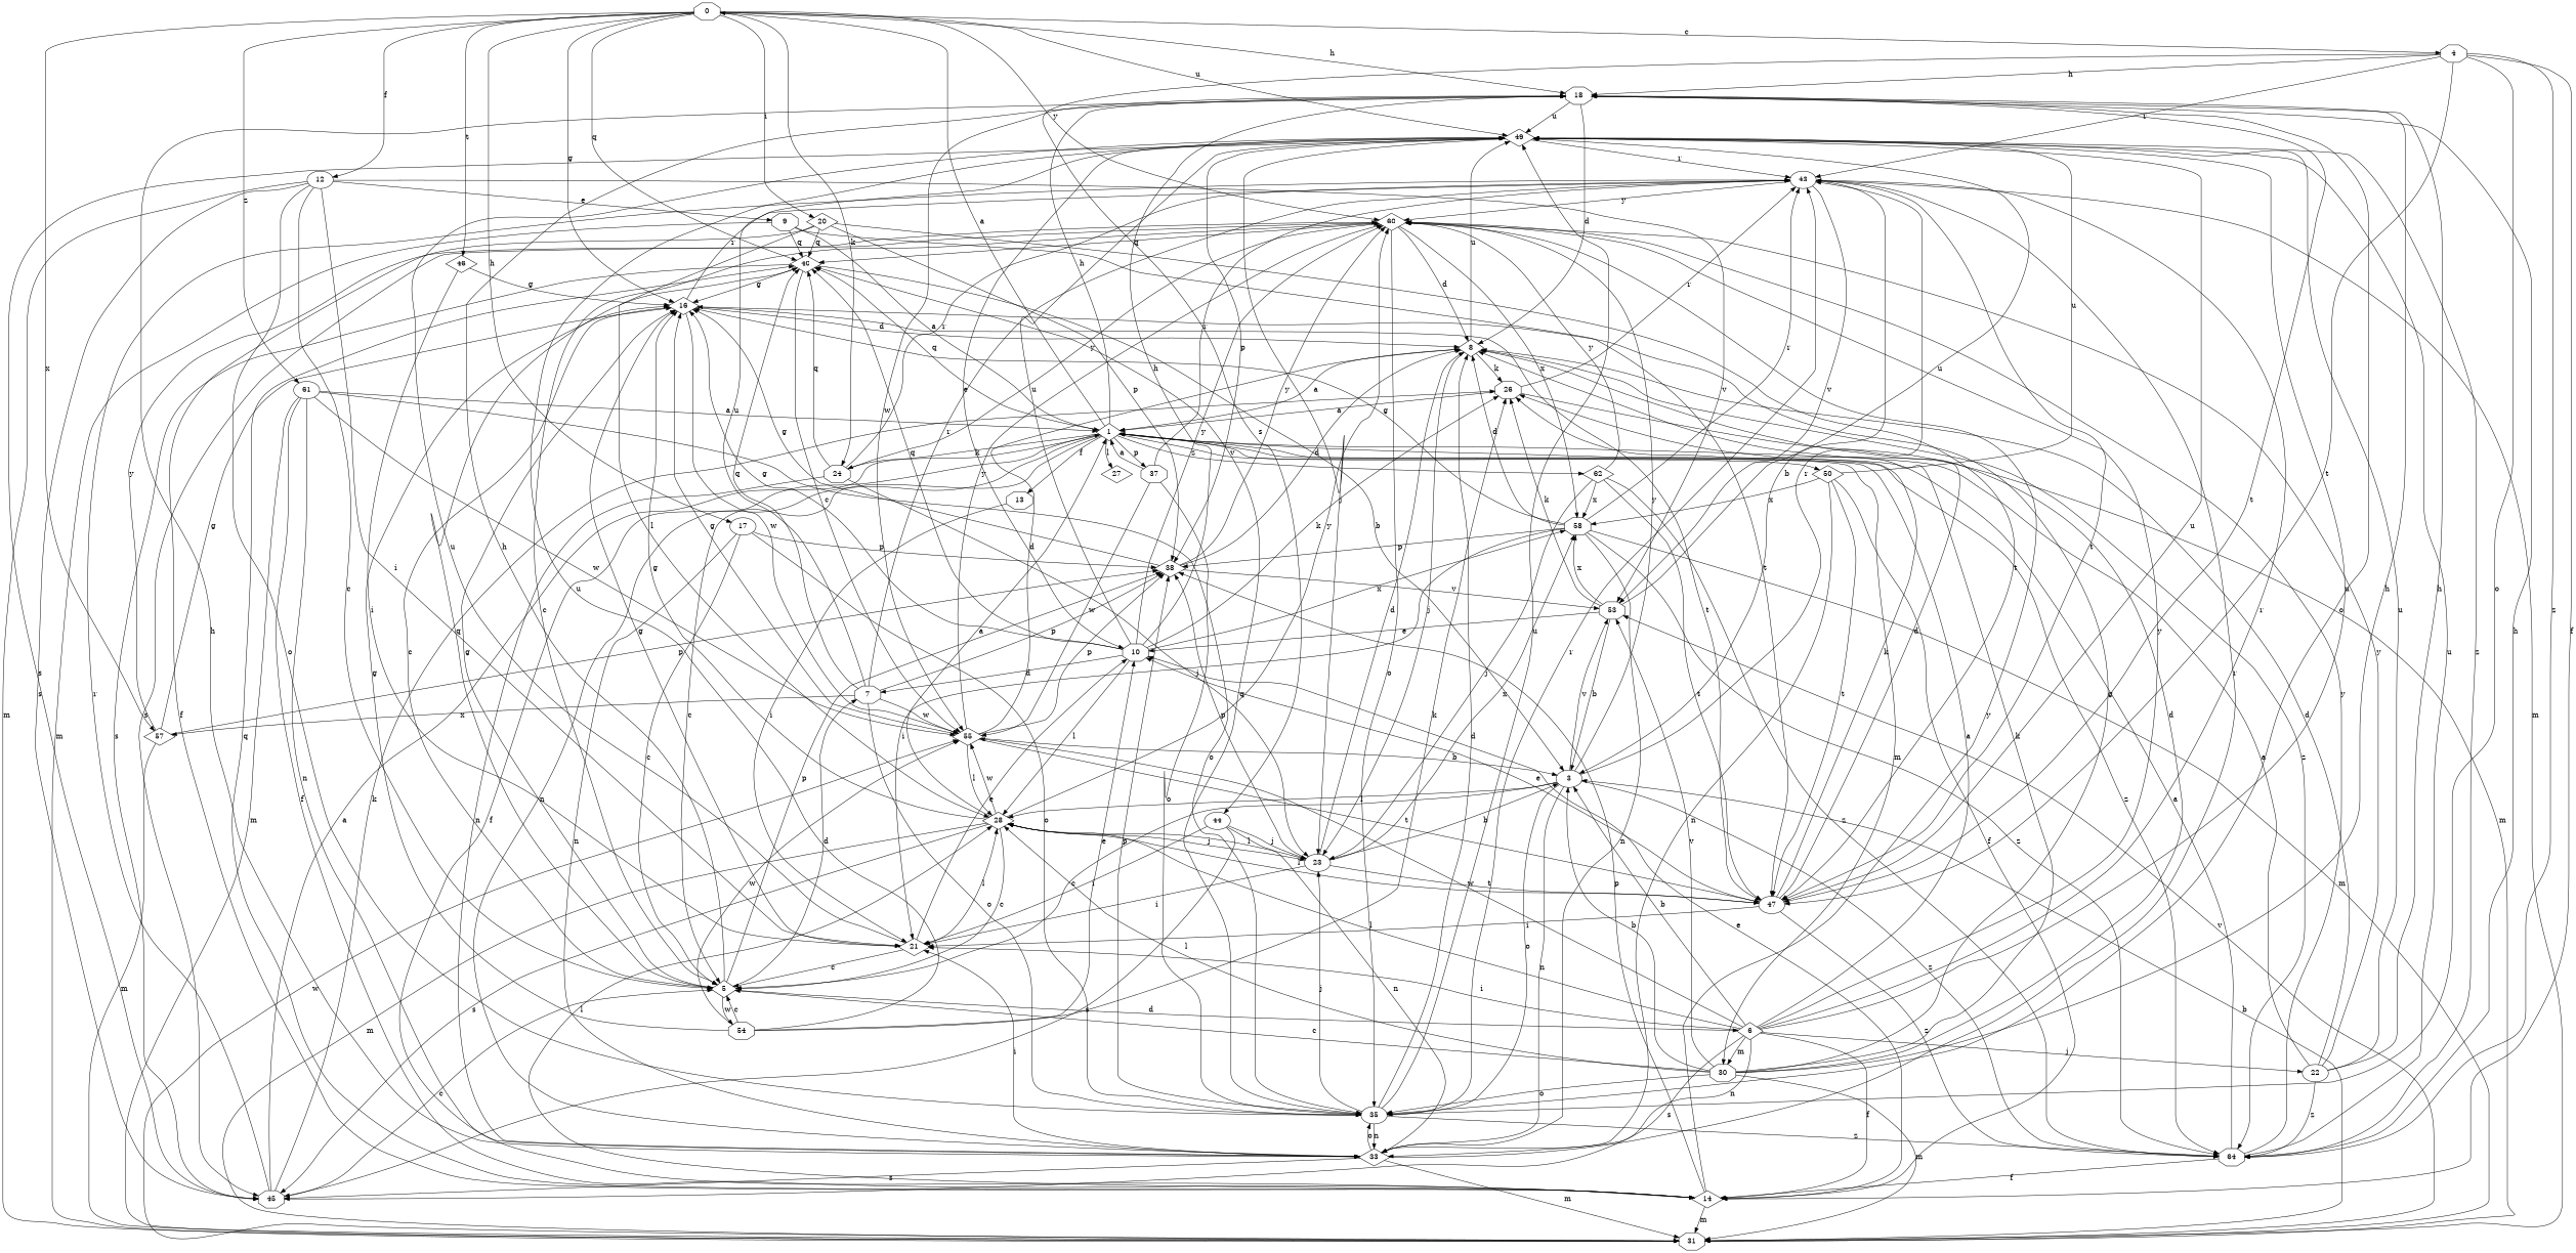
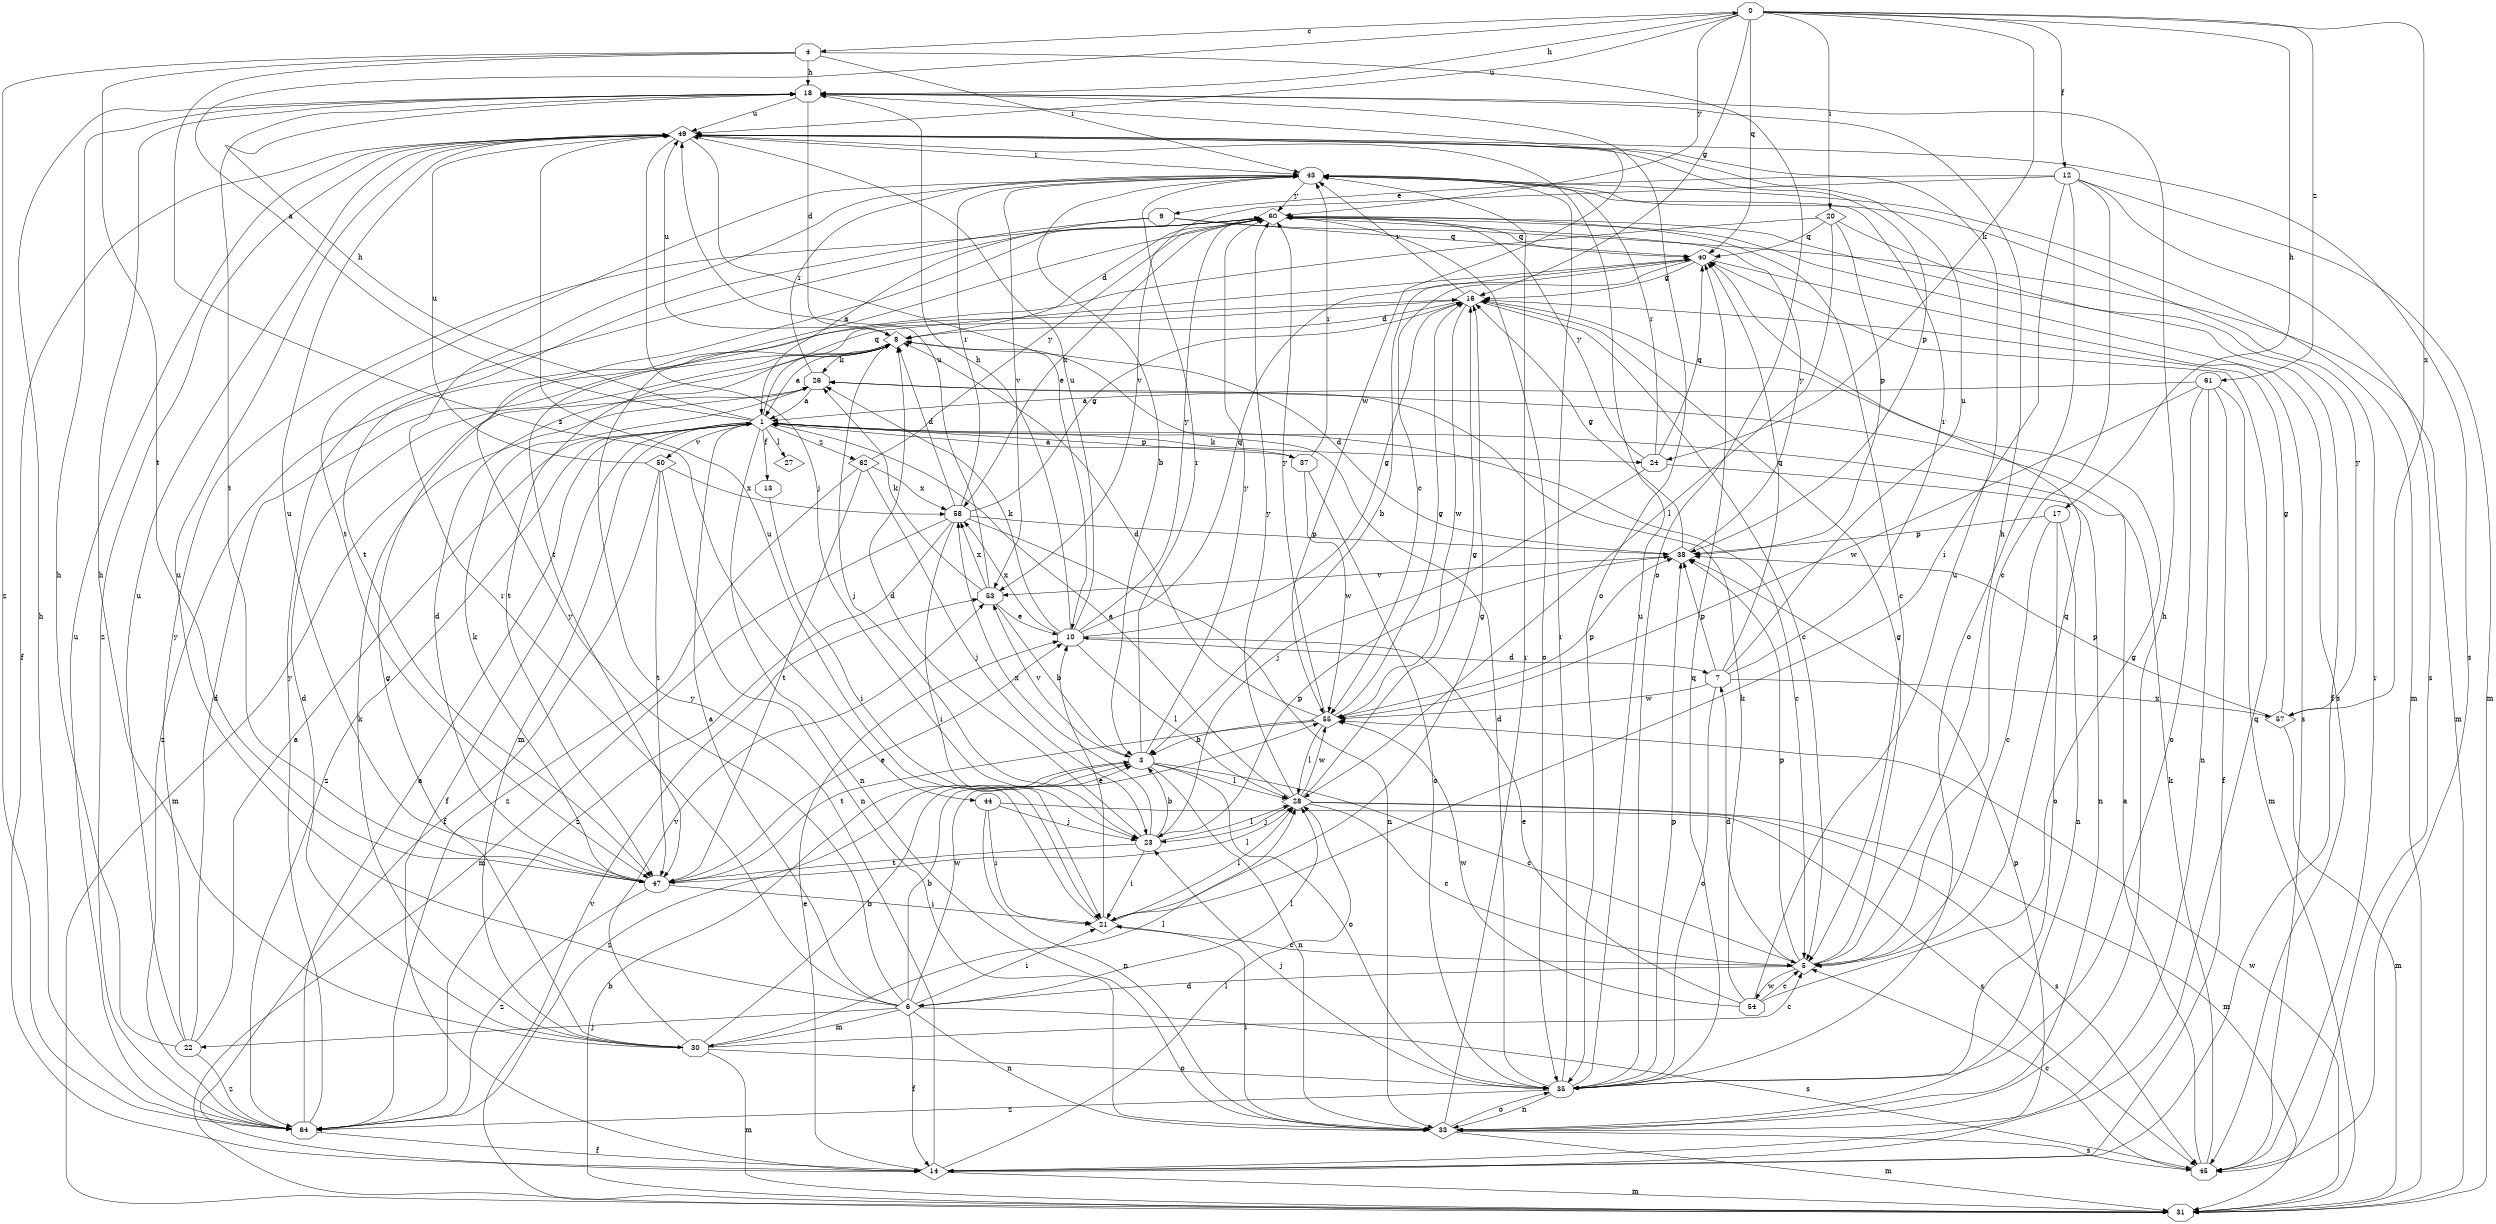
  strict digraph {
    node [shape=diamond]
    0 [shape=octagon]
    4 [shape=octagon]
    12 [shape=ellipse]
    16
    17 [shape=ellipse]
    18 [shape=octagon]
    20
    24 [shape=octagon]
    40
-   46
    49
    57
    60
    61 [shape=ellipse]
    43 [shape=ellipse]
    64 [shape=octagon]
    35 [shape=ellipse]
    44 [shape=ellipse]
    47 [shape=ellipse]
    5
    53 [shape=octagon]
    21
    45 [shape=octagon]
    9 [shape=octagon]
    31 [shape=octagon]
    55
    8
    33
    38
    14
    28
    23 [shape=ellipse]
    3 [shape=ellipse]
    10 [shape=octagon]
    58 [shape=octagon]
    1
    13 [shape=octagon]
    27
    30 [shape=octagon]
    37 [shape=octagon]
    50
    62
    6
    7 [shape=octagon]
    54 [shape=octagon]
    26 [shape=octagon]
    22 [shape=ellipse]
    0 -> 4 [label=c]
    0 -> 12 [label=f]
    0 -> 16 [label=g]
    0 -> 17 [label=h]
    0 -> 18 [label=h]
    0 -> 20 [label=i]
    0 -> 24 [label=k]
    0 -> 40 [label=q]
-   0 -> 46 [label=t]
    0 -> 49 [label=u]
    0 -> 57 [label=x]
    0 -> 60 [label=y]
    0 -> 61 [label=z]
    4 -> 18 [label=h]
    4 -> 43 [label=r]
    4 -> 64 [label=z]
    4 -> 35 [label=o]
    4 -> 44 [label=s]
    4 -> 47 [label=t]
    12 -> 35 [label=o]
    12 -> 5 [label=c]
    12 -> 53 [label=v]
    12 -> 21 [label=i]
    12 -> 45 [label=s]
    12 -> 9 [label=e]
    12 -> 31 [label=m]
    16 -> 43 [label=r]
    16 -> 47 [label=t]
    16 -> 5 [label=c]
    16 -> 55 [label=w]
    16 -> 8 [label=d]
    17 -> 35 [label=o]
    17 -> 5 [label=c]
    17 -> 33 [label=n]
    17 -> 38 [label=p]
    18 -> 49 [label=u]
    18 -> 35 [label=o]
    18 -> 47 [label=t]
    18 -> 55 [label=w]
    18 -> 8 [label=d]
    20 -> 40 [label=q]
    20 -> 47 [label=t]
    20 -> 38 [label=p]
    20 -> 14 [label=f]
    20 -> 28 [label=l]
    24 -> 40 [label=q]
    24 -> 60 [label=y]
    24 -> 43 [label=r]
    24 -> 33 [label=n]
    24 -> 23 [label=j]
    40 -> 16 [label=g]
    40 -> 45 [label=s]
    40 -> 55 [label=c]
    40 -> 3 [label=b]
-   46 -> 16 [label=g]
-   46 -> 21 [label=i]
    49 -> 43 [label=r]
    49 -> 64 [label=z]
    49 -> 45 [label=s]
    49 -> 38 [label=p]
-   4 -> 14 [label=f]
+   49 -> 14 [label=f]
    49 -> 23 [label=j]
    49 -> 10 [label=e]
    57 -> 16 [label=g]
    57 -> 60 [label=y]
    57 -> 31 [label=m]
    57 -> 38 [label=p]
    60 -> 40 [label=q]
    60 -> 35 [label=o]
    60 -> 5 [label=c]
    60 -> 45 [label=s]
    60 -> 8 [label=d]
    60 -> 58 [label=x]
    61 -> 35 [label=o]
    61 -> 31 [label=m]
    61 -> 55 [label=w]
    61 -> 33 [label=n]
    61 -> 14 [label=f]
    61 -> 1 [label=a]
    43 -> 60 [label=y]
    43 -> 47 [label=t]
    43 -> 53 [label=v]
    43 -> 31 [label=m]
    43 -> 3 [label=b]
    64 -> 18 [label=h]
    64 -> 49 [label=u]
    64 -> 60 [label=y]
    64 -> 14 [label=f]
    64 -> 1 [label=a]
    35 -> 40 [label=q]
    35 -> 49 [label=u]
    35 -> 43 [label=r]
    35 -> 64 [label=z]
    35 -> 8 [label=d]
    35 -> 33 [label=n]
    35 -> 38 [label=p]
    35 -> 23 [label=j]
    44 -> 21 [label=i]
    44 -> 45 [label=s]
    44 -> 33 [label=n]
    44 -> 23 [label=j]
    47 -> 49 [label=u]
    47 -> 64 [label=z]
    47 -> 21 [label=i]
    47 -> 8 [label=d]
    47 -> 28 [label=l]
    47 -> 10 [label=e]
    47 -> 26 [label=k]
    5 -> 16 [label=g]
    5 -> 18 [label=h]
    5 -> 40 [label=q]
    5 -> 38 [label=p]
    5 -> 6 [label=d]
    5 -> 7 [label=d]
    5 -> 54 [label=w]
    53 -> 49 [label=u]
    53 -> 3 [label=b]
    53 -> 10 [label=e]
    53 -> 58 [label=x]
    53 -> 26 [label=k]
    21 -> 16 [label=g]
    21 -> 49 [label=u]
    21 -> 5 [label=c]
    21 -> 28 [label=l]
    21 -> 10 [label=e]
    45 -> 43 [label=r]
    45 -> 5 [label=c]
    45 -> 1 [label=a]
    45 -> 26 [label=k]
    9 -> 40 [label=q]
    9 -> 47 [label=t]
    9 -> 31 [label=m]
    9 -> 1 [label=a]
    31 -> 53 [label=v]
    31 -> 55 [label=w]
    31 -> 3 [label=b]
    55 -> 16 [label=g]
    55 -> 60 [label=y]
    55 -> 47 [label=t]
    55 -> 8 [label=d]
    55 -> 38 [label=p]
    55 -> 28 [label=l]
    55 -> 3 [label=b]
    8 -> 49 [label=u]
    8 -> 64 [label=z]
    8 -> 23 [label=j]
    8 -> 1 [label=a]
    8 -> 26 [label=k]
    33 -> 18 [label=h]
    33 -> 43 [label=r]
    33 -> 35 [label=o]
    33 -> 21 [label=i]
    33 -> 45 [label=s]
    33 -> 31 [label=m]
    38 -> 16 [label=g]
    38 -> 60 [label=y]
    38 -> 53 [label=v]
    38 -> 8 [label=d]
    14 -> 40 [label=q]
    14 -> 60 [label=y]
    14 -> 31 [label=m]
    14 -> 38 [label=p]
    14 -> 28 [label=l]
    14 -> 10 [label=e]
    28 -> 16 [label=g]
    28 -> 60 [label=y]
    28 -> 5 [label=c]
    28 -> 45 [label=s]
    28 -> 31 [label=m]
    28 -> 55 [label=w]
    28 -> 23 [label=j]
    28 -> 1 [label=a]
    23 -> 47 [label=t]
    23 -> 21 [label=i]
    23 -> 8 [label=d]
    23 -> 38 [label=p]
    23 -> 28 [label=l]
    23 -> 3 [label=b]
    23 -> 58 [label=x]
    3 -> 60 [label=y]
    3 -> 43 [label=r]
    3 -> 64 [label=z]
    3 -> 35 [label=o]
    3 -> 5 [label=c]
    3 -> 53 [label=v]
    3 -> 33 [label=n]
    3 -> 28 [label=l]
    10 -> 16 [label=g]
    10 -> 18 [label=h]
    10 -> 40 [label=q]
    10 -> 49 [label=u]
    10 -> 60 [label=y]
    10 -> 28 [label=l]
    10 -> 58 [label=x]
    10 -> 7 [label=d]
    10 -> 26 [label=k]
    58 -> 16 [label=g]
    58 -> 43 [label=r]
    58 -> 64 [label=z]
    58 -> 21 [label=i]
    58 -> 31 [label=m]
    58 -> 8 [label=d]
    58 -> 33 [label=n]
    58 -> 38 [label=p]
    1 -> 0 [label=a]
    1 -> 18 [label=h]
    1 -> 24 [label=k]
    1 -> 40 [label=q]
    1 -> 64 [label=z]
    1 -> 5 [label=c]
    1 -> 33 [label=n]
    1 -> 14 [label=f]
    1 -> 13 [label=f]
    1 -> 27 [label=l]
    1 -> 30 [label=m]
    1 -> 37 [label=p]
    1 -> 50 [label=v]
    1 -> 62 [label=z]
    13 -> 21 [label=i]
    30 -> 16 [label=g]
    30 -> 18 [label=h]
    30 -> 35 [label=o]
    30 -> 5 [label=c]
    30 -> 53 [label=v]
    30 -> 31 [label=m]
    30 -> 8 [label=d]
    30 -> 28 [label=l]
    30 -> 3 [label=b]
    30 -> 26 [label=k]
    37 -> 43 [label=r]
    37 -> 35 [label=o]
    37 -> 55 [label=w]
    37 -> 1 [label=a]
    50 -> 49 [label=u]
    50 -> 47 [label=t]
    50 -> 33 [label=n]
    50 -> 14 [label=f]
    50 -> 58 [label=x]
    62 -> 60 [label=y]
    62 -> 64 [label=z]
    62 -> 47 [label=t]
    62 -> 23 [label=j]
    62 -> 58 [label=x]
    6 -> 49 [label=u]
    6 -> 60 [label=y]
    6 -> 43 [label=r]
    6 -> 21 [label=i]
    6 -> 45 [label=s]
    6 -> 55 [label=w]
    6 -> 33 [label=n]
    6 -> 14 [label=f]
    6 -> 28 [label=l]
    6 -> 3 [label=b]
    6 -> 1 [label=a]
    6 -> 30 [label=m]
    6 -> 22 [label=j]
    7 -> 40 [label=q]
    7 -> 49 [label=u]
    7 -> 57 [label=x]
    7 -> 43 [label=r]
    7 -> 35 [label=o]
    7 -> 55 [label=w]
    7 -> 38 [label=p]
    54 -> 16 [label=g]
    54 -> 49 [label=u]
    54 -> 5 [label=c]
    54 -> 55 [label=w]
    54 -> 10 [label=e]
    54 -> 26 [label=k]
    26 -> 43 [label=r]
    26 -> 31 [label=m]
    26 -> 1 [label=a]
    22 -> 18 [label=h]
    22 -> 49 [label=u]
    22 -> 60 [label=y]
    22 -> 64 [label=z]
    22 -> 8 [label=d]
    22 -> 1 [label=a]
  }
